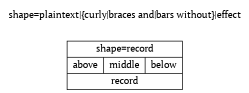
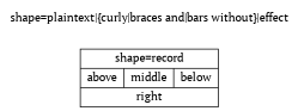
  digraph {
    rankdir=LR
    fontname="PT Serif"
    node [fontname="PT Serif"]
-   n1 [label="shape=record|{above|middle|below}|record" shape=record]
+   n1 [label="shape=record|{above|middle|below}|right" shape=record]
    n2 [label="shape=plaintext|{curly|braces and|bars without}|effect" shape=plaintext]
  }
